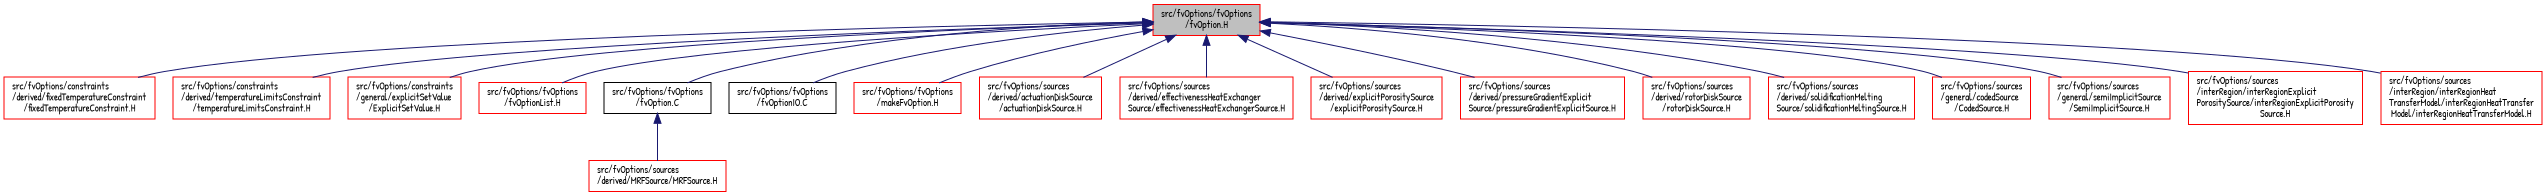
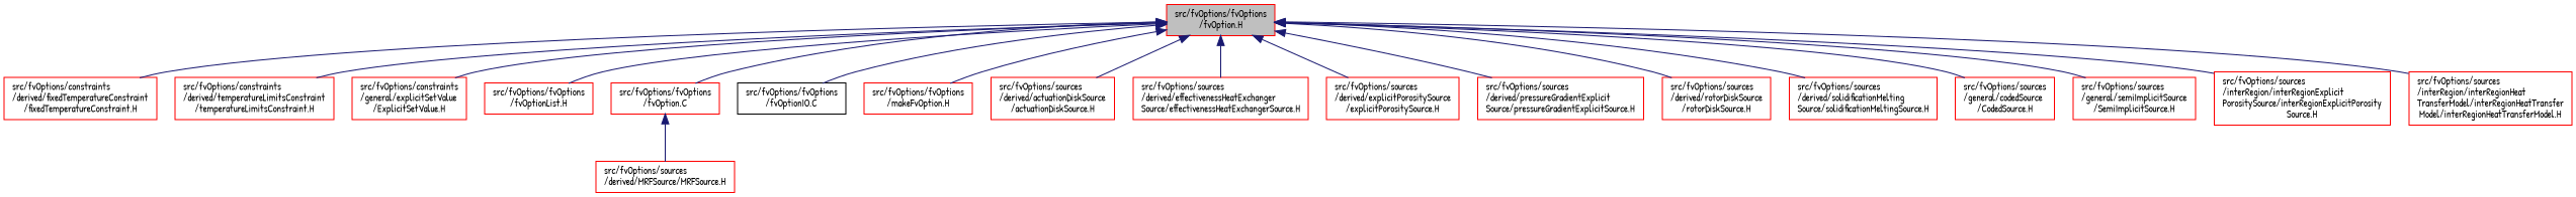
  digraph {
    fontname="Patrick Hand"
    node [color=red fontname="Patrick Hand" fontsize=10 shape=record]
    edge [color=midnightblue dir=back fontname="Patrick Hand" fontsize=10 labelfontname=FreeSans labelfontsize=10 style=solid]
    n1 [fillcolor=grey75 fontcolor=black height=0.2 label="src/fvOptions/fvOptions\l/fvOption.H" style=filled width=0.4]
    n2 [height=0.2 label="src/fvOptions/constraints\l/derived/fixedTemperatureConstraint\l/fixedTemperatureConstraint.H" width=0.4]
    n3 [height=0.2 label="src/fvOptions/constraints\l/derived/temperatureLimitsConstraint\l/temperatureLimitsConstraint.H" width=0.4]
    n4 [height=0.2 label="src/fvOptions/constraints\l/general/explicitSetValue\l/ExplicitSetValue.H" width=0.4]
    n5 [height=0.2 label="src/fvOptions/fvOptions\l/fvOptionList.H" width=0.4]
-   n6 [color=black height=0.2 label="src/fvOptions/fvOptions\l/fvOption.C" width=0.4]
+   n6 [height=0.2 label="src/fvOptions/fvOptions\l/fvOption.C" width=0.4]
    n7 [color=black height=0.2 label="src/fvOptions/fvOptions\l/fvOptionIO.C" width=0.4]
    n8 [height=0.2 label="src/fvOptions/fvOptions\l/makeFvOption.H" width=0.4]
    n9 [height=0.2 label="src/fvOptions/sources\l/derived/actuationDiskSource\l/actuationDiskSource.H" width=0.4]
    n10 [height=0.2 label="src/fvOptions/sources\l/derived/effectivenessHeatExchanger\lSource/effectivenessHeatExchangerSource.H" width=0.4]
    n11 [height=0.2 label="src/fvOptions/sources\l/derived/explicitPorositySource\l/explicitPorositySource.H" width=0.4]
    n12 [height=0.2 label="src/fvOptions/sources\l/derived/pressureGradientExplicit\lSource/pressureGradientExplicitSource.H" width=0.4]
    n13 [height=0.2 label="src/fvOptions/sources\l/derived/rotorDiskSource\l/rotorDiskSource.H" width=0.4]
    n14 [height=0.2 label="src/fvOptions/sources\l/derived/solidificationMelting\lSource/solidificationMeltingSource.H" width=0.4]
    n15 [height=0.2 label="src/fvOptions/sources\l/general/codedSource\l/CodedSource.H" width=0.4]
    n16 [height=0.2 label="src/fvOptions/sources\l/general/semiImplicitSource\l/SemiImplicitSource.H" width=0.4]
    n17 [height=0.2 label="src/fvOptions/sources\l/interRegion/interRegionExplicit\lPorositySource/interRegionExplicitPorosity\lSource.H" width=0.4]
    n18 [height=0.2 label="src/fvOptions/sources\l/interRegion/interRegionHeat\lTransferModel/interRegionHeatTransfer\lModel/interRegionHeatTransferModel.H" width=0.4]
    n19 [height=0.2 label="src/fvOptions/sources\l/derived/MRFSource/MRFSource.H" width=0.4]
    n1 -> n2
    n1 -> n3
    n1 -> n4
    n1 -> n5
    n1 -> n6
    n1 -> n7
    n1 -> n8
    n1 -> n9
    n1 -> n10
    n1 -> n11
    n1 -> n12
    n1 -> n13
    n1 -> n14
    n1 -> n15
    n1 -> n16
    n1 -> n17
    n1 -> n18
    n6 -> n19
  }
